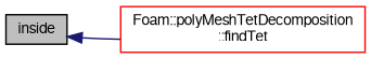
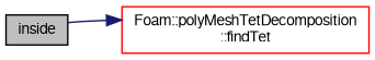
  digraph {
    rankdir=LR
    node [fontname=FreeSans fontsize=10 shape=record]
    n1 [color=black fillcolor=grey75 fontcolor=black height=0.2 label=inside style=filled width=0.4]
    n2 [color=red height=0.2 label="Foam::polyMeshTetDecomposition\l::findTet" width=0.4]
-   n1 -> n2 [color=midnightblue dir=back fontname=FreeSans fontsize=10 labelfontname=FreeSans labelfontsize=10 style=solid]
+   n2 -> n1 [color=midnightblue dir=back fontname=FreeSans fontsize=10 labelfontname=FreeSans labelfontsize=10 style=solid]
  }
